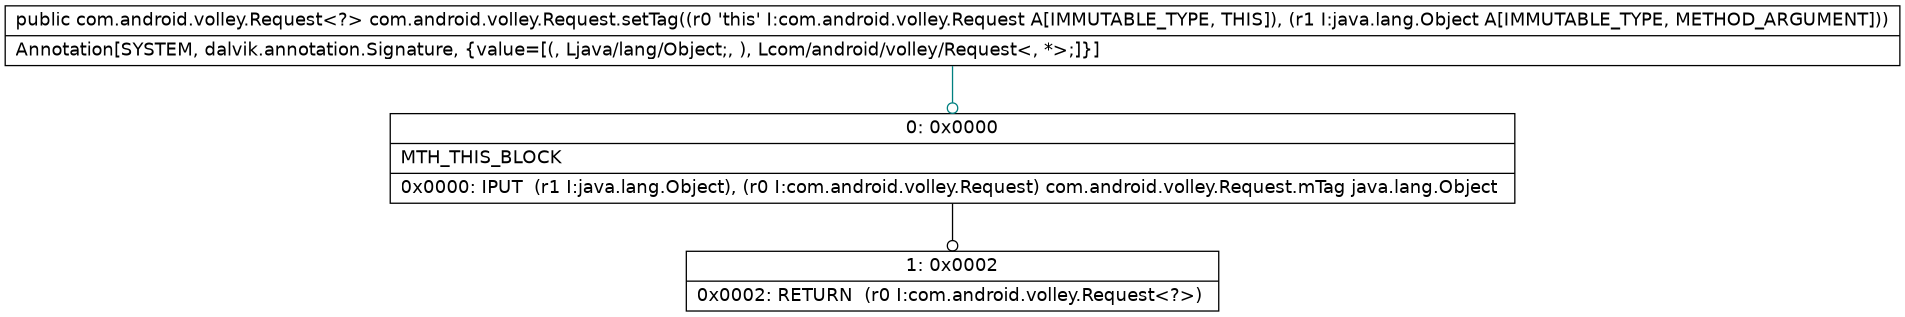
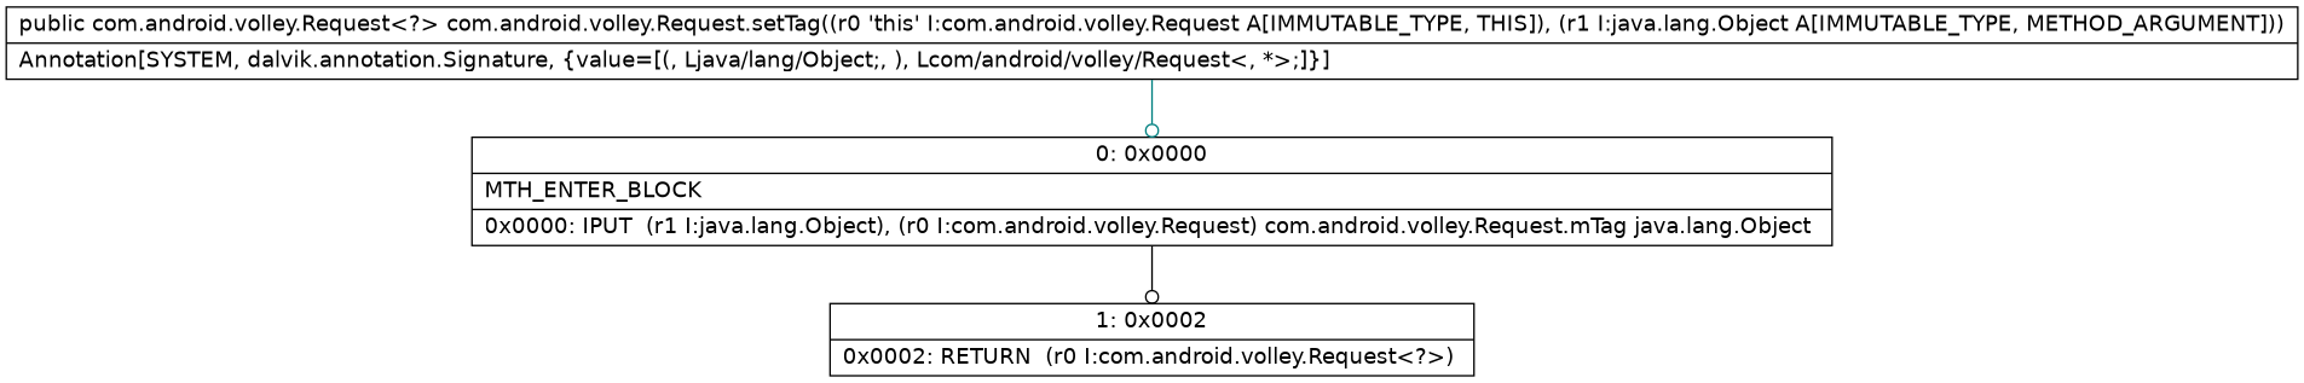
  digraph {
    fontname="DejaVu Sans"
    node [shape=record fontname="DejaVu Sans"]
    edge [arrowhead=odot fontname="DejaVu Sans"]
-   n1 [label="{0\:\ 0x0000|MTH_THIS_BLOCK\l|0x0000: IPUT  (r1 I:java.lang.Object), (r0 I:com.android.volley.Request) com.android.volley.Request.mTag java.lang.Object \l}"]
+   n1 [label="{0\:\ 0x0000|MTH_ENTER_BLOCK\l|0x0000: IPUT  (r1 I:java.lang.Object), (r0 I:com.android.volley.Request) com.android.volley.Request.mTag java.lang.Object \l}"]
    n2 [label="{1\:\ 0x0002|0x0002: RETURN  (r0 I:com.android.volley.Request\<?\>) \l}"]
    n3 [label="{public com.android.volley.Request\<?\> com.android.volley.Request.setTag((r0 'this' I:com.android.volley.Request A[IMMUTABLE_TYPE, THIS]), (r1 I:java.lang.Object A[IMMUTABLE_TYPE, METHOD_ARGUMENT]))  | Annotation[SYSTEM, dalvik.annotation.Signature, \{value=[(, Ljava\/lang\/Object;, ), Lcom\/android\/volley\/Request\<, *\>;]\}]\l}"]
    n1 -> n2 [color=black]
    n3 -> n1 [color=teal]
  }
